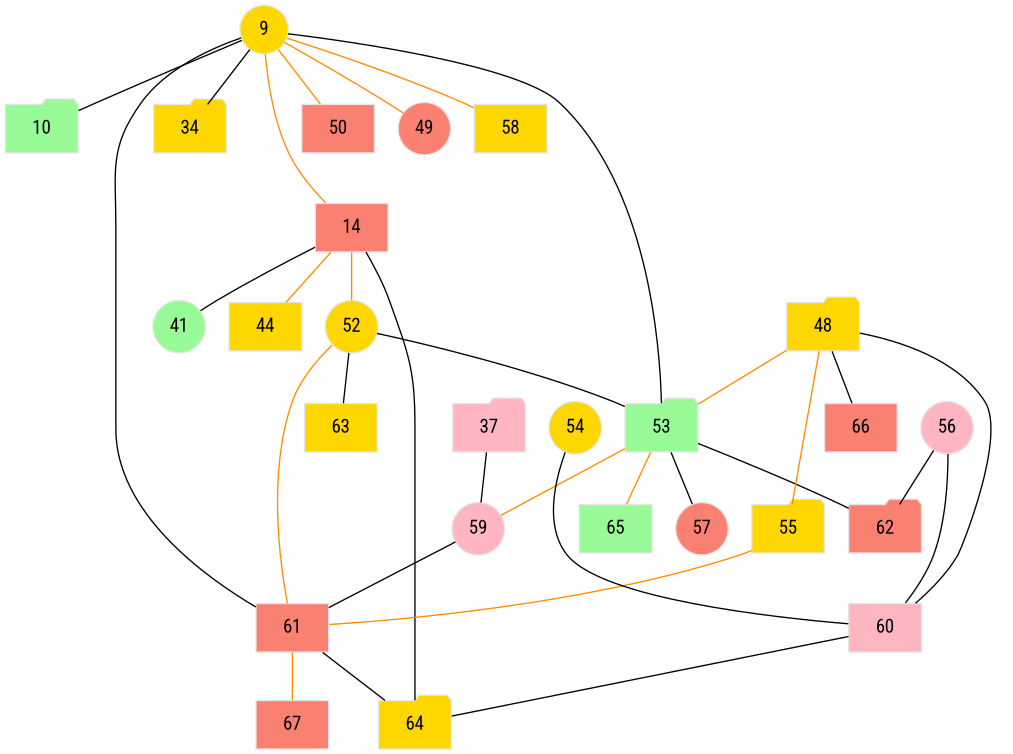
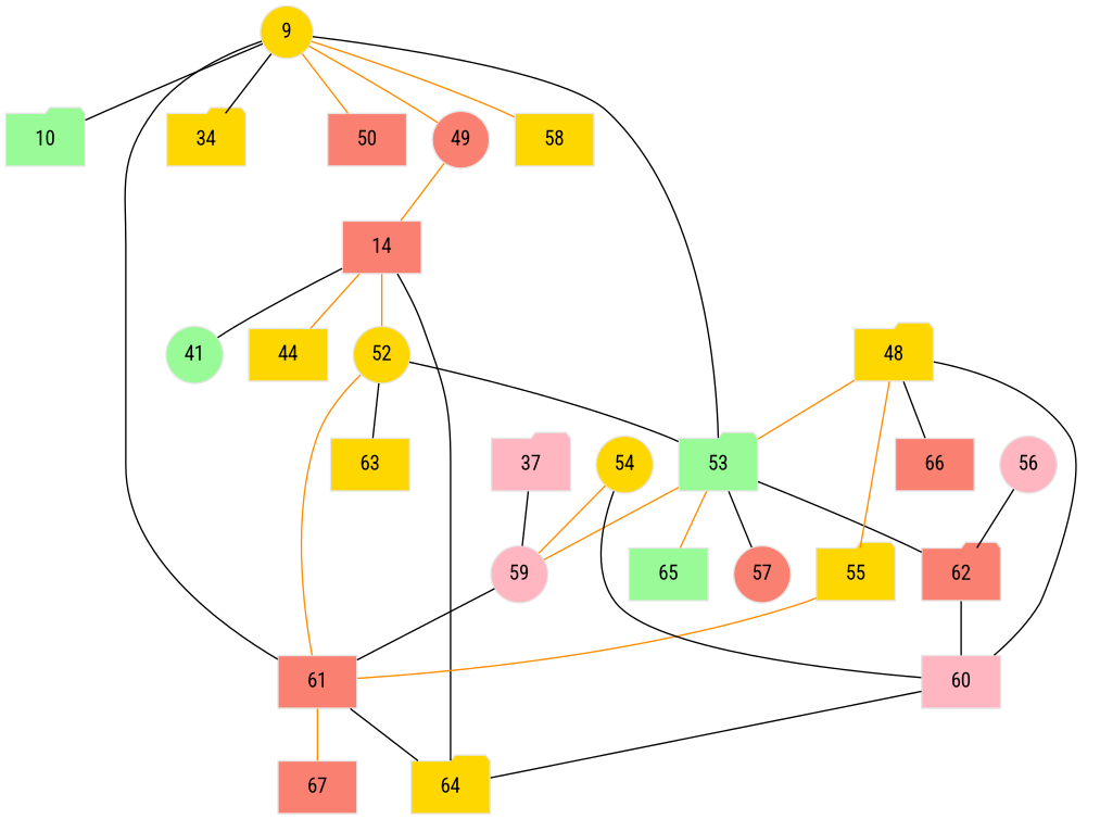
  graph {
    fontname="Roboto Condensed"
    node [color=gray90 fillcolor=gold fontname="Roboto Condensed" shape=box style=filled]
    edge [color=black fontname="Roboto Condensed"]
    9 [shape=circle super="+2+4"]
    10 [fillcolor=palegreen shape=folder]
    14 [fillcolor=salmon super="+1"]
    n4 [label=34 shape=folder super="+21"]
    49 [fillcolor=salmon shape=circle super="+28"]
    50 [fillcolor=salmon]
    53 [fillcolor=palegreen shape=folder super="+42+43+40+5"]
    58
    61 [fillcolor=salmon super="+33+31"]
    41 [fillcolor=palegreen shape=circle]
    44
    52 [shape=circle super="+22+27+51"]
    64 [shape=folder super="+7+8"]
    59 [fillcolor=lightpink shape=circle super="+38"]
    57 [fillcolor=salmon shape=circle]
    62 [fillcolor=salmon shape=folder super="+36"]
    65 [fillcolor=palegreen]
    67 [fillcolor=salmon]
    63
    37 [fillcolor=lightpink shape=folder]
    48 [shape=folder super="+45"]
    55 [shape=folder super="+34"]
    60 [fillcolor=lightpink super="+47+46"]
    66 [fillcolor=salmon]
    54 [shape=circle]
    56 [fillcolor=lightpink shape=circle]
    9 -- 10
-   9 -- 14 [color=darkorange weight=3]
+   49 -- 14 [color=darkorange weight=3]
    9 -- n4 [weight=3]
    9 -- 49 [color=darkorange]
    9 -- 50 [color=darkorange]
    9 -- 53 [weight=2]
    9 -- 58 [color=darkorange]
    9 -- 61 [weight=3]
    14 -- 41
    14 -- 44 [color=darkorange]
    14 -- 52 [color=darkorange]
    14 -- 64 [weight=2]
    53 -- 59 [color=darkorange]
    53 -- 57
    53 -- 62
    53 -- 65 [color=darkorange]
    61 -- 64
    61 -- 67 [color=darkorange]
    52 -- 53 [weight=3]
    52 -- 61 [color=darkorange]
    52 -- 63
    59 -- 61 [weight=2]
    37 -- 59
    48 -- 53 [color=darkorange weight=2]
    48 -- 55 [color=darkorange]
    48 -- 60 [weight=2]
    48 -- 66
    55 -- 61 [color=darkorange]
    60 -- 64 [weight=2]
+   54 -- 59 [color=darkorange]
    54 -- 60
    56 -- 62
-   56 -- 60
+   62 -- 60
  }
